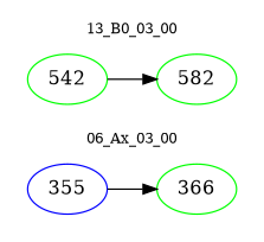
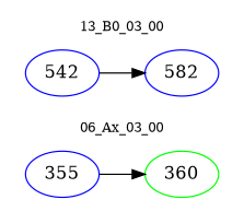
  digraph {
    rankdir=LR
    node [color=blue]
    edge [color=black]
    n1 [label=355]
-   n2 [color=green label=366]
-   n3 [color=green label=542]
-   n4 [color=green label=582]
+   n2 [color=green label=360]
+   n3 [label=542]
+   n4 [label=582]
    subgraph cluster_1 {
      color=white
      fontsize=10
      label="06_Ax_03_00"
      n1
      n2
    }
    subgraph cluster_2 {
      color=white
      fontsize=10
      label="13_B0_03_00"
      n3
      n4
    }
    n1 -> n2
    n3 -> n4
  }
